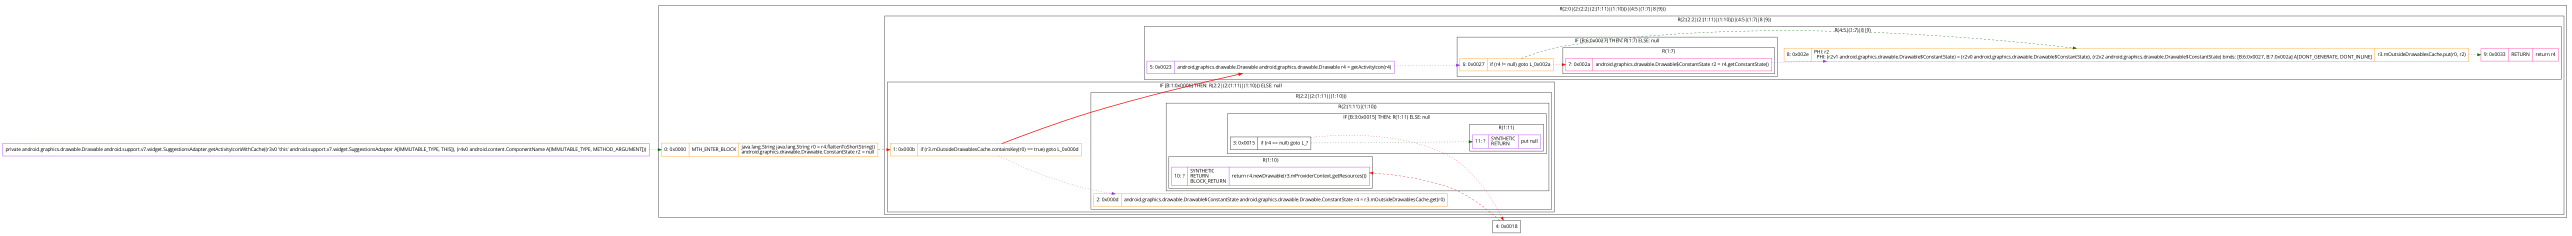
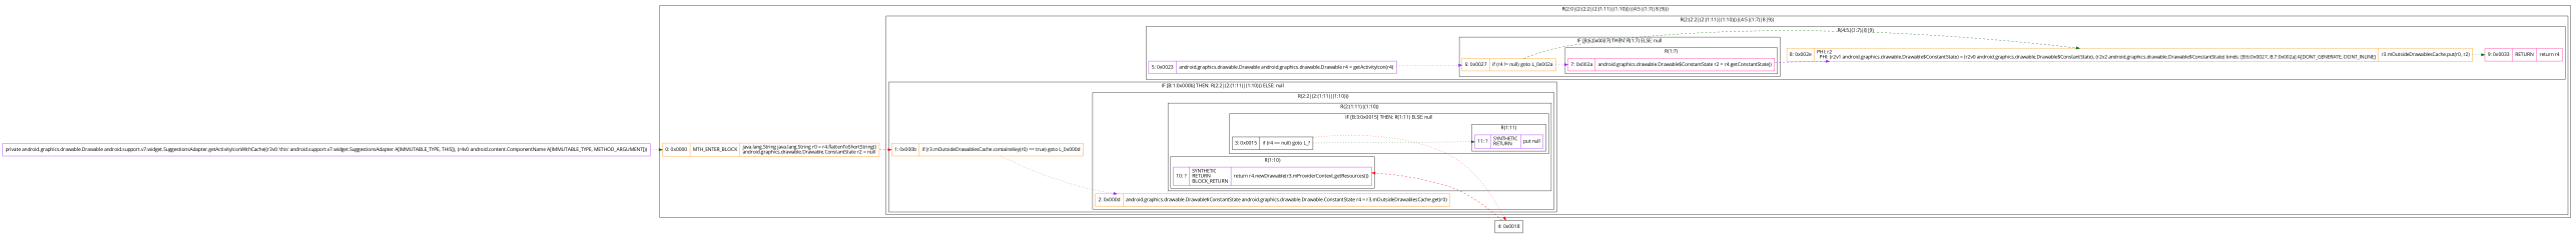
  digraph {
    fontname="Open Sans"
    rankdir=LR
    node [color=darkorange fontname="Open Sans" shape=record]
    edge [color=darkgreen fontname="Open Sans" style=dotted]
    n1 [color=purple label="{11\:\ ?|SYNTHETIC\lRETURN\l|put null\l}"]
    n2 [color=black label="{3\:\ 0x0015|if (r4 == null) goto L_?\l}"]
    n3 [color=purple label="{10\:\ ?|SYNTHETIC\lRETURN\lBLOCK_RETURN\l|return r4.newDrawable(r3.mProviderContext.getResources())\l}"]
    n4 [label="{2\:\ 0x000d|android.graphics.drawable.Drawable$ConstantState android.graphics.drawable.Drawable.ConstantState r4 = r3.mOutsideDrawablesCache.get(r0)\l}"]
    n5 [label="{1\:\ 0x000b|if (r3.mOutsideDrawablesCache.containsKey(r0) == true) goto L_0x000d\l}"]
    n6 [color=deeppink label="{7\:\ 0x002a|android.graphics.drawable.Drawable$ConstantState r2 = r4.getConstantState()\l}"]
    n7 [label="{6\:\ 0x0027|if (r4 != null) goto L_0x002a\l}"]
    n8 [color=purple label="{5\:\ 0x0023|android.graphics.drawable.Drawable android.graphics.drawable.Drawable r4 = getActivityIcon(r4)\l}"]
    n9 [label="{8\:\ 0x002e|PHI: r2 \l  PHI: (r2v1 android.graphics.drawable.Drawable$ConstantState) = (r2v0 android.graphics.drawable.Drawable$ConstantState), (r2v2 android.graphics.drawable.Drawable$ConstantState) binds: [B:6:0x0027, B:7:0x002a] A[DONT_GENERATE, DONT_INLINE]\l|r3.mOutsideDrawablesCache.put(r0, r2)\l}"]
    n10 [color=deeppink label="{9\:\ 0x0033|RETURN\l|return r4\l}"]
    n11 [label="{0\:\ 0x0000|MTH_ENTER_BLOCK\l|java.lang.String java.lang.String r0 = r4.flattenToShortString()\landroid.graphics.drawable.Drawable.ConstantState r2 = null\l}"]
    n12 [color=black label="{4\:\ 0x0018}"]
    n13 [color=purple label="{private android.graphics.drawable.Drawable android.support.v7.widget.SuggestionsAdapter.getActivityIconWithCache((r3v0 'this' android.support.v7.widget.SuggestionsAdapter A[IMMUTABLE_TYPE, THIS]), (r4v0 android.content.ComponentName A[IMMUTABLE_TYPE, METHOD_ARGUMENT])) }"]
    subgraph cluster_1 {
      label="R(2:0|(2:(2:2|(2:(1:11)|(1:10)))|(4:5|(1:7)|8|9)))"
      n11
      subgraph cluster_2 {
        label="R(2:(2:2|(2:(1:11)|(1:10)))|(4:5|(1:7)|8|9))"
        subgraph cluster_3 {
          label="IF [B:1:0x000b] THEN: R(2:2|(2:(1:11)|(1:10))) ELSE: null"
          n5
          subgraph cluster_4 {
            label="R(2:2|(2:(1:11)|(1:10)))"
            n4
            subgraph cluster_5 {
              label="R(2:(1:11)|(1:10))"
              subgraph cluster_6 {
                label="IF [B:3:0x0015] THEN: R(1:11) ELSE: null"
                n2
                subgraph cluster_7 {
                  label="R(1:11)"
                  n1
                }
              }
              subgraph cluster_8 {
                label="R(1:10)"
                n3
              }
            }
          }
        }
        subgraph cluster_9 {
          label="R(4:5|(1:7)|8|9)"
          n8
          n9
          n10
          subgraph cluster_10 {
            label="IF [B:6:0x0027] THEN: R(1:7) ELSE: null"
            n7
            subgraph cluster_11 {
              label="R(1:7)"
              n6
            }
          }
        }
      }
    }
    n2 -> n1
    n2 -> n12 [color=red]
    n5 -> n4 [color=purple]
-   n5 -> n8 [color=red style=bold]
-   n6 -> n9 [color=purple]
-   n7 -> n6 [color=red]
+   n6 -> n9 [color=purple style=dashed]
+   n7 -> n6 [color=purple]
    n7 -> n9 [style=dashed]
    n8 -> n7 [color=purple]
    n9 -> n10
    n11 -> n5 [color=red style=dashed]
    n12 -> n3 [color=red style=dashed]
    n13 -> n11
  }
